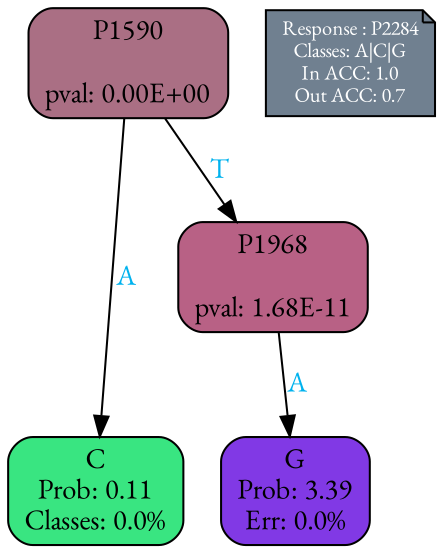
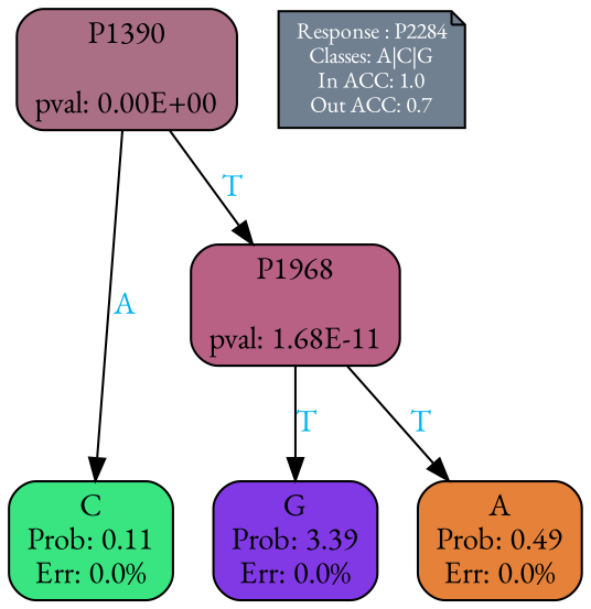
  digraph {
    fontname="EB Garamond"
    ranksep=equally
    splines=polylines
    node [color=black fontname="EB Garamond" shape=box style="filled, rounded"]
    edge [fontcolor=deepskyblue2 fontname="EB Garamond"]
-   n1 [fillcolor="#39e581" label="C\nProb: 0.11\nClasses: 0.0%"]
+   n1 [fillcolor="#39e581" label="C\nProb: 0.11\nErr: 0.0%"]
    n2 [fillcolor="#8139e5" label="G\nProb: 3.39\nErr: 0.0%"]
+   n3 [fillcolor="#e58139" label="A\nProb: 0.49\nErr: 0.0%"]
    n4 [align=left fillcolor=slategray fontcolor=white fontsize=10 label="Response : P2284\nClasses: A|C|G\nIn ACC: 1.0\nOut ACC: 0.7\n" shape=note style=filled]
-   n5 [fillcolor="#aa6f84" label="P1590\n\npval: 0.00E+00"]
+   n5 [fillcolor="#aa6f84" label="P1390\n\npval: 0.00E+00"]
    n6 [fillcolor="#b86185" label="P1968\n\npval: 1.68E-11"]
    subgraph sub_1 {
      rank=same
      n1
      n2
+     n3
    }
    subgraph sub_2 {
      rank=same
      n4
      n5
    }
    n5 -> n1 [label=A]
    n5 -> n6 [label=T]
-   n6 -> n2 [label=A]
+   n6 -> n2 [label=T]
+   n6 -> n3 [label=T]
  }
